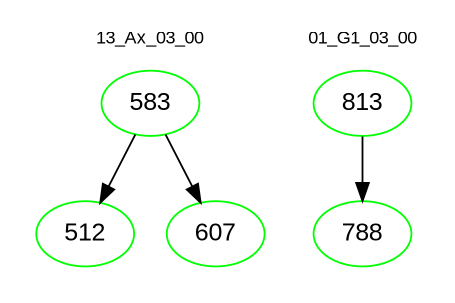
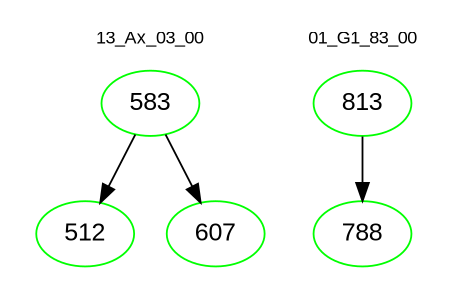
  digraph {
    fontname="Liberation Sans"
    node [color=green fontname="Liberation Sans"]
    edge [color=black fontname="Liberation Sans"]
    n1 [label=583]
    n2 [label=512]
    n3 [label=607]
    n4 [label=813]
    n5 [label=788]
    subgraph cluster_1 {
      color=white
      fontsize=10
      label="13_Ax_03_00"
      n1
      n2
      n3
    }
    subgraph cluster_2 {
      color=white
      fontsize=10
-     label="01_G1_03_00"
+     label="01_G1_83_00"
      n4
      n5
    }
    n1 -> n2
    n1 -> n3
    n4 -> n5
  }
